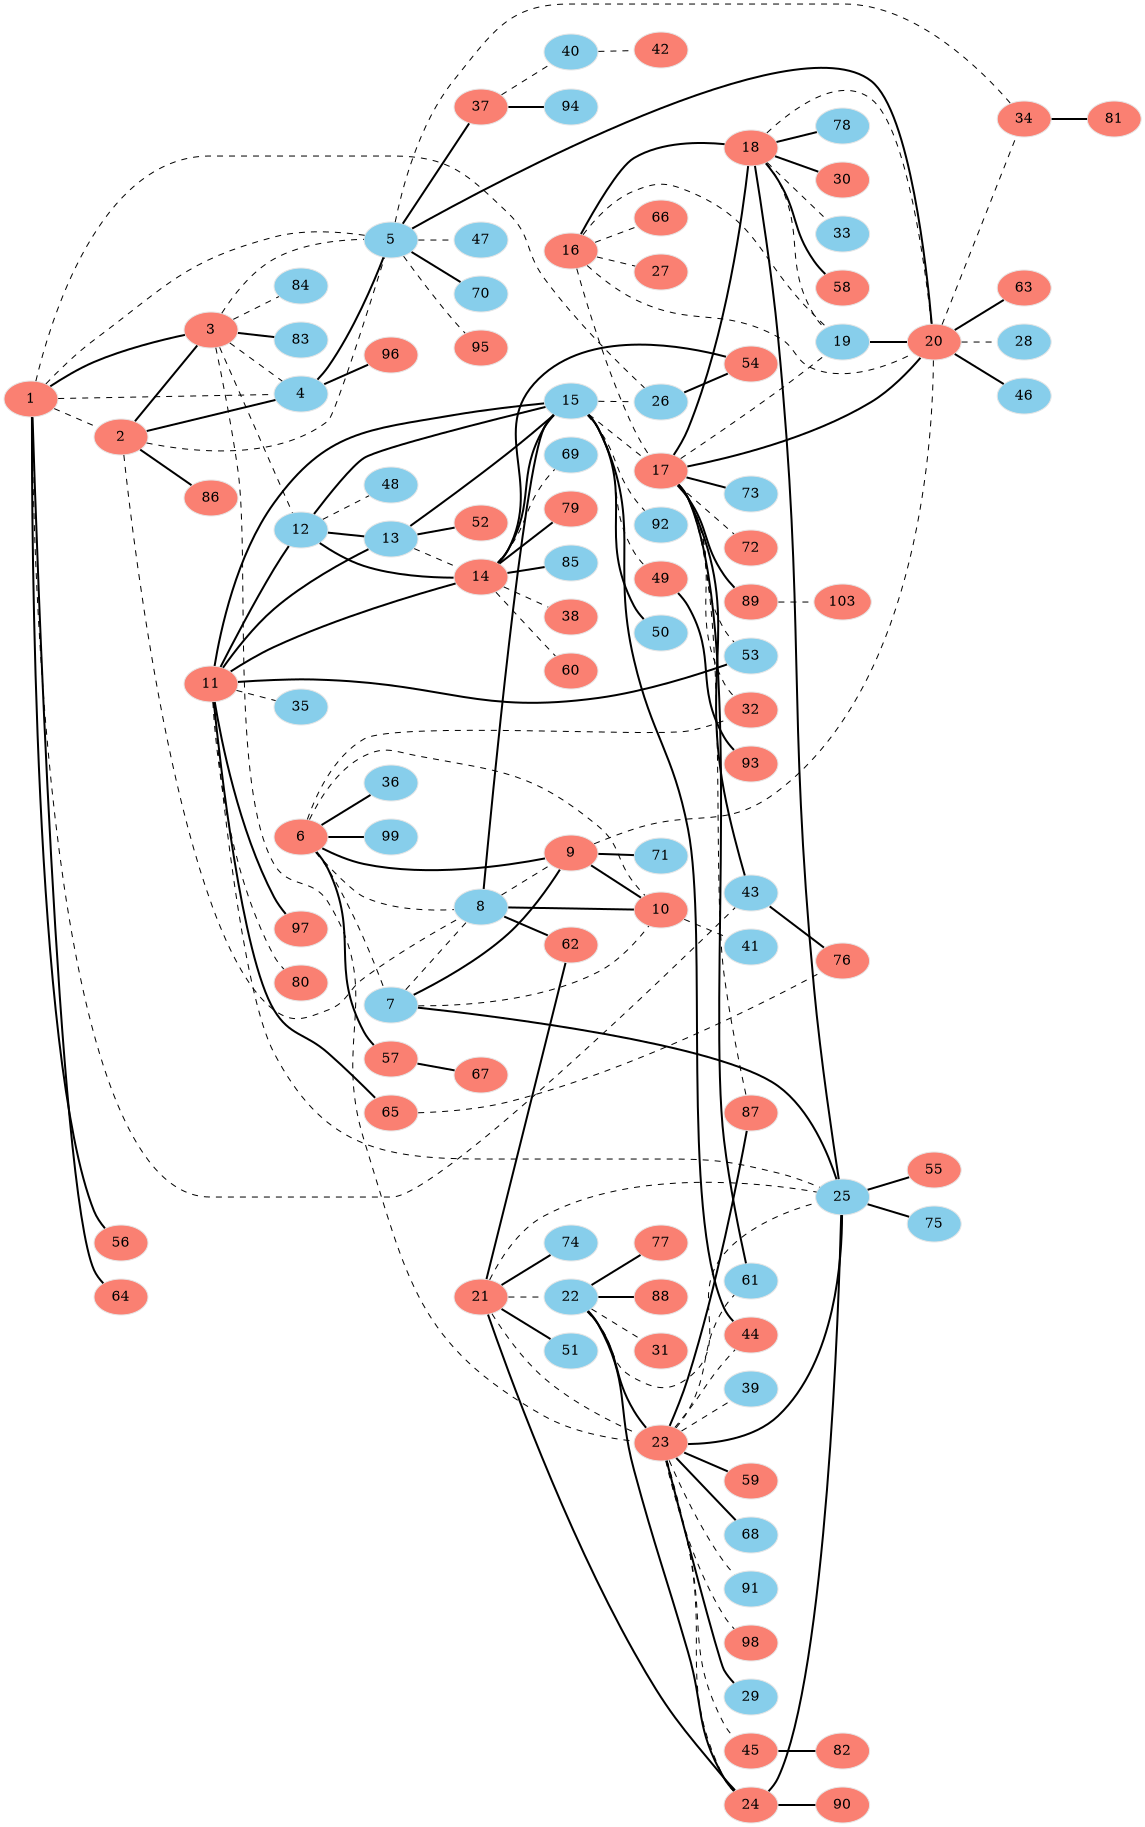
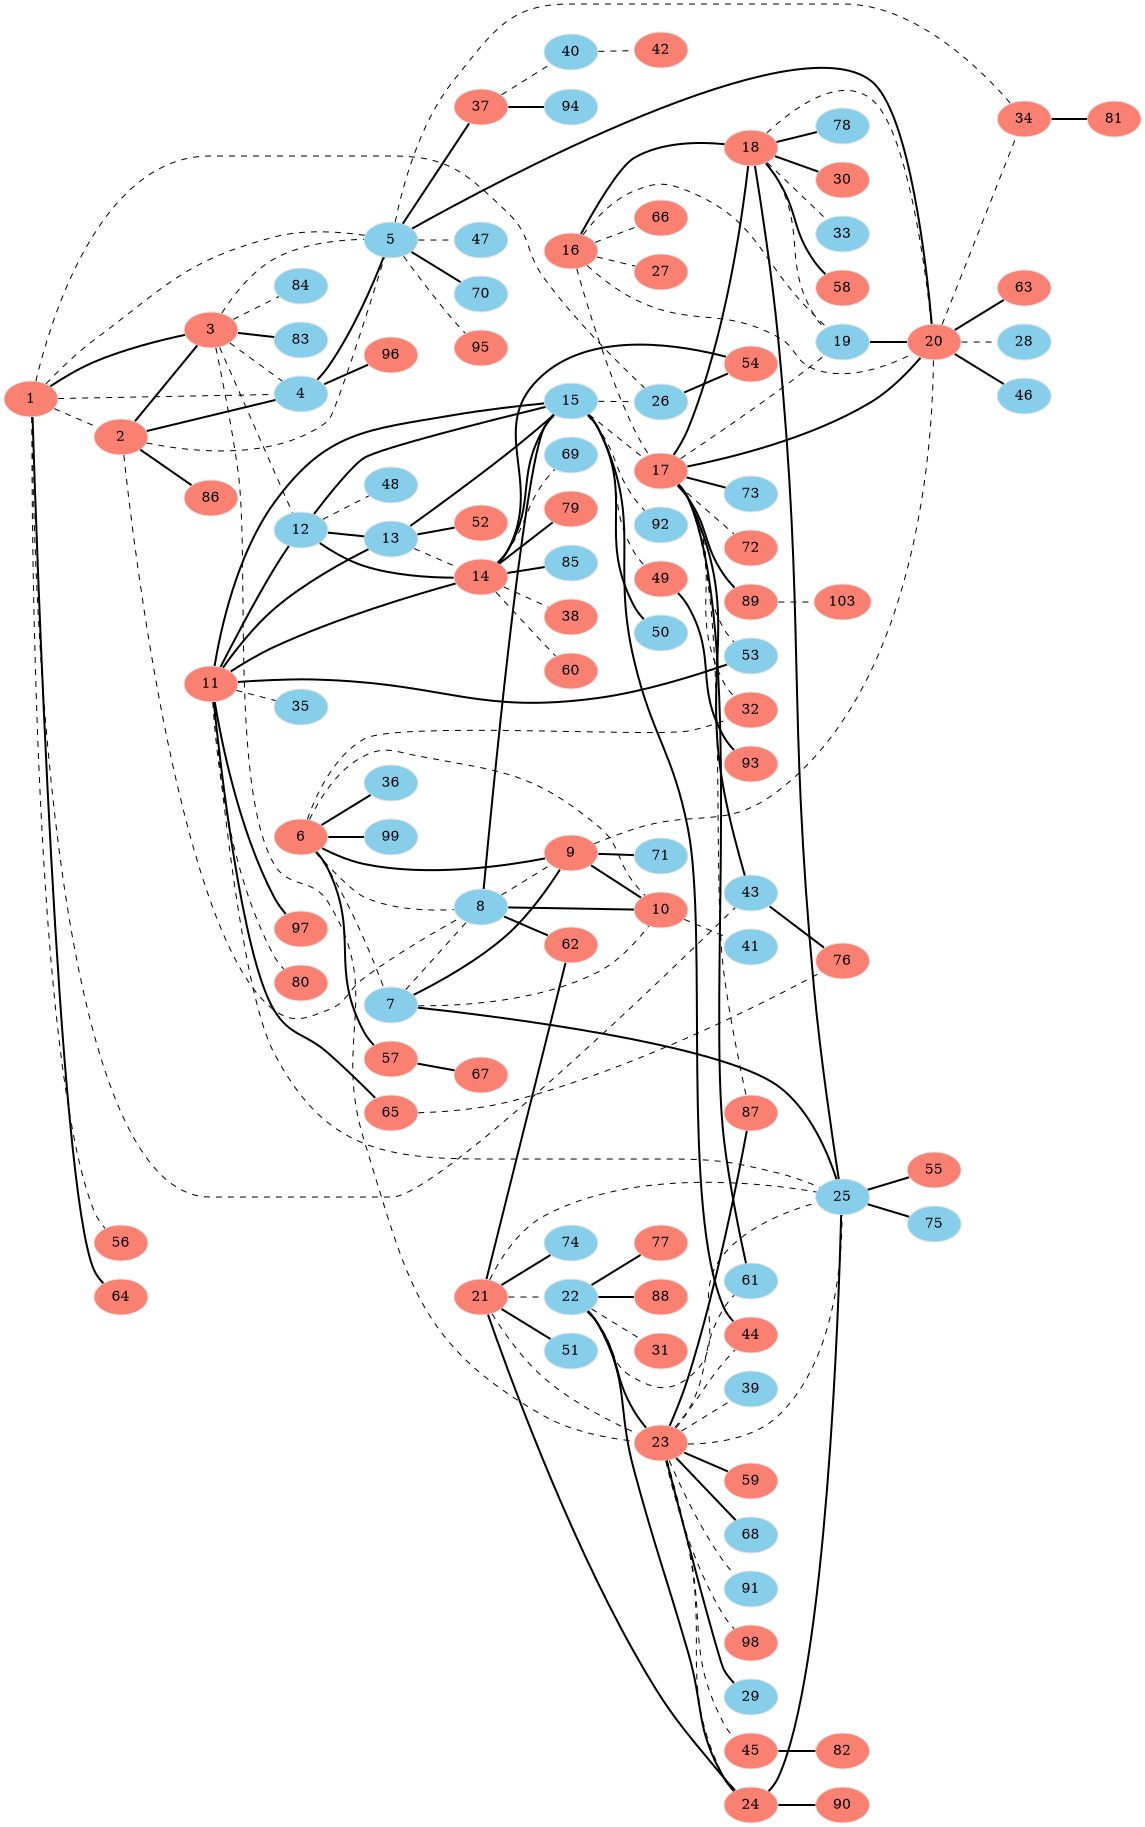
  graph {
    rankdir=LR
    node [color=gray90 fillcolor=salmon style=filled]
    edge [style=bold]
    1
    2
    3
    4 [fillcolor=skyblue]
    5 [fillcolor=skyblue]
    26 [fillcolor=skyblue]
    43 [fillcolor=skyblue]
    56
    64
    8 [fillcolor=skyblue]
    86
    12 [fillcolor=skyblue]
    23
    83 [fillcolor=skyblue]
    84 [fillcolor=skyblue]
    96
    20
    34
    37
    47 [fillcolor=skyblue]
    70 [fillcolor=skyblue]
    95
    54
    76
    9
    10
    15 [fillcolor=skyblue]
    62
    13 [fillcolor=skyblue]
    14
    48 [fillcolor=skyblue]
    25 [fillcolor=skyblue]
    44
    61 [fillcolor=skyblue]
    87
    24
    29 [fillcolor=skyblue]
    39 [fillcolor=skyblue]
    45
    59
    68 [fillcolor=skyblue]
    91 [fillcolor=skyblue]
    98
    28 [fillcolor=skyblue]
    46 [fillcolor=skyblue]
    63
    81
    40 [fillcolor=skyblue]
    94 [fillcolor=skyblue]
    6
    7 [fillcolor=skyblue]
    32
    36 [fillcolor=skyblue]
    57
    99 [fillcolor=skyblue]
    71 [fillcolor=skyblue]
    41 [fillcolor=skyblue]
    67
    55
    75 [fillcolor=skyblue]
    17
    49
    50 [fillcolor=skyblue]
    92 [fillcolor=skyblue]
    11
    35 [fillcolor=skyblue]
    53 [fillcolor=skyblue]
    65
    80
    97
    52
    38
    60
    69 [fillcolor=skyblue]
    79
    85 [fillcolor=skyblue]
    18
    19 [fillcolor=skyblue]
    72
    73 [fillcolor=skyblue]
    89
    93
    16
    27
    66
    30
    33 [fillcolor=skyblue]
    58
    78 [fillcolor=skyblue]
    n90 [label=103]
    21
    22 [fillcolor=skyblue]
    51 [fillcolor=skyblue]
    74 [fillcolor=skyblue]
    31
    77
    88
    90
    82
    42
    1 -- 2 [style=dashed]
    1 -- 3
    1 -- 4 [style=dashed]
    1 -- 5 [style=dashed]
    1 -- 26 [style=dashed]
    1 -- 43 [style=dashed]
-   1 -- 56
+   1 -- 56 [style=dashed]
    1 -- 64
    2 -- 3
    2 -- 4
    2 -- 5 [style=dashed]
    2 -- 8 [style=dashed]
    2 -- 86
    3 -- 4 [style=dashed]
    3 -- 5 [style=dashed]
    3 -- 12 [style=dashed]
    3 -- 23 [style=dashed]
    3 -- 83
    3 -- 84 [style=dashed]
    4 -- 5
    4 -- 96
    5 -- 20
    5 -- 34 [style=dashed]
    5 -- 37
    5 -- 47 [style=dashed]
    5 -- 70
    5 -- 95 [style=dashed]
    26 -- 54
    43 -- 76
    8 -- 9 [style=dashed]
    8 -- 10
    8 -- 15
    8 -- 62
    12 -- 15
    12 -- 13
    12 -- 14
    12 -- 48 [style=dashed]
-   23 -- 25
+   23 -- 25 [style=dashed]
    23 -- 44 [style=dashed]
    23 -- 61 [style=dashed]
    23 -- 87
    23 -- 24 [style=dashed]
    23 -- 29
    23 -- 39 [style=dashed]
    23 -- 45 [style=dashed]
    23 -- 59
    23 -- 68
    23 -- 91 [style=dashed]
    23 -- 98 [style=dashed]
    20 -- 34 [style=dashed]
    20 -- 28 [style=dashed]
    20 -- 46
    20 -- 63
    34 -- 81
    37 -- 40 [style=dashed]
    37 -- 94
    9 -- 20 [style=dashed]
    9 -- 10
    9 -- 71
    10 -- 41 [style=dashed]
    15 -- 26 [style=dashed]
    15 -- 44
    15 -- 17 [style=dashed]
    15 -- 49 [style=dashed]
    15 -- 50
    15 -- 92 [style=dashed]
    13 -- 15
    13 -- 14 [style=dashed]
    13 -- 52
    14 -- 54
    14 -- 15
    14 -- 38 [style=dashed]
    14 -- 60 [style=dashed]
    14 -- 69 [style=dashed]
    14 -- 79
    14 -- 85
    25 -- 55
    25 -- 75
    24 -- 25
    24 -- 90
    45 -- 82
    40 -- 42 [style=dashed]
    6 -- 8 [style=dashed]
    6 -- 9
    6 -- 10 [style=dashed]
    6 -- 7 [style=dashed]
    6 -- 32 [style=dashed]
    6 -- 36
    6 -- 57
    6 -- 99
    7 -- 8 [style=dashed]
    7 -- 9
    7 -- 10 [style=dashed]
    7 -- 25
    57 -- 67
    17 -- 43
    17 -- 20
    17 -- 61
    17 -- 87 [style=dashed]
    17 -- 32 [style=dashed]
    17 -- 53 [style=dashed]
    17 -- 18
    17 -- 19 [style=dashed]
    17 -- 72 [style=dashed]
    17 -- 73
    17 -- 89
    49 -- 93
    11 -- 12
    11 -- 15
    11 -- 13
    11 -- 14
    11 -- 25 [style=dashed]
    11 -- 35 [style=dashed]
    11 -- 53
    11 -- 65
    11 -- 80 [style=dashed]
    11 -- 97
    65 -- 76 [style=dashed]
    18 -- 20 [style=dashed]
    18 -- 25
    18 -- 19 [style=dashed]
    18 -- 30
    18 -- 33 [style=dashed]
    18 -- 58
    18 -- 78
    19 -- 20
    89 -- n90 [style=dashed]
    16 -- 20 [style=dashed]
    16 -- 17 [style=dashed]
    16 -- 18
    16 -- 19 [style=dashed]
    16 -- 27 [style=dashed]
    16 -- 66 [style=dashed]
    21 -- 23 [style=dashed]
    21 -- 62
    21 -- 25 [style=dashed]
    21 -- 24
    21 -- 22 [style=dashed]
    21 -- 51
    21 -- 74
    22 -- 23
    22 -- 25 [style=dashed]
    22 -- 24
    22 -- 31 [style=dashed]
    22 -- 77
    22 -- 88
  }
